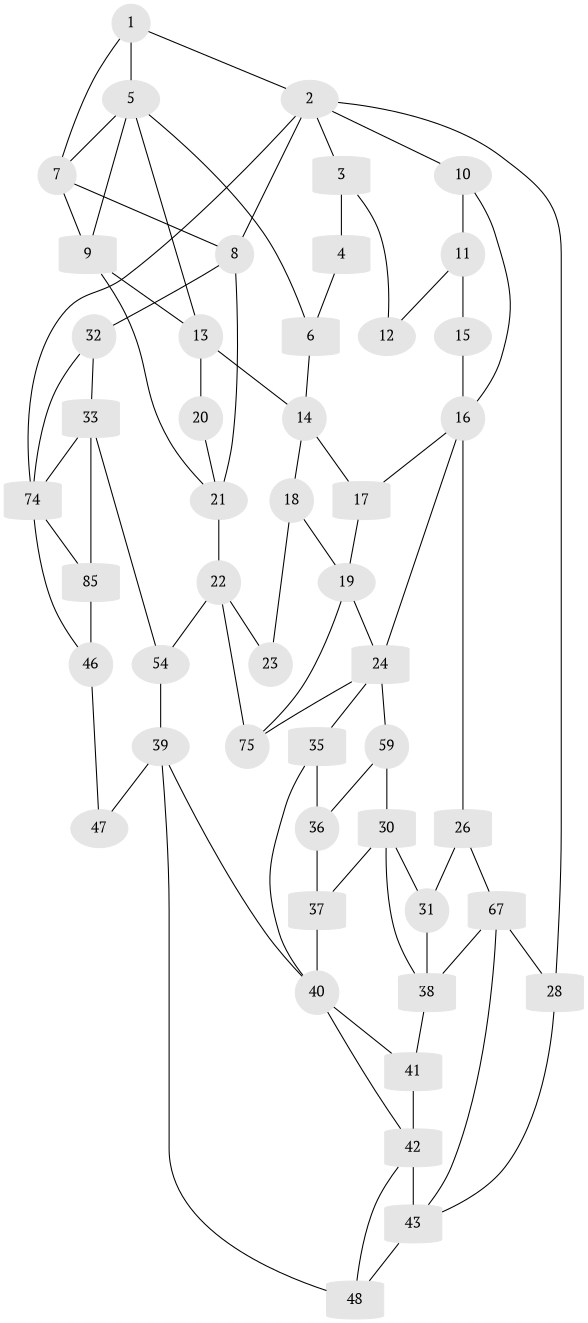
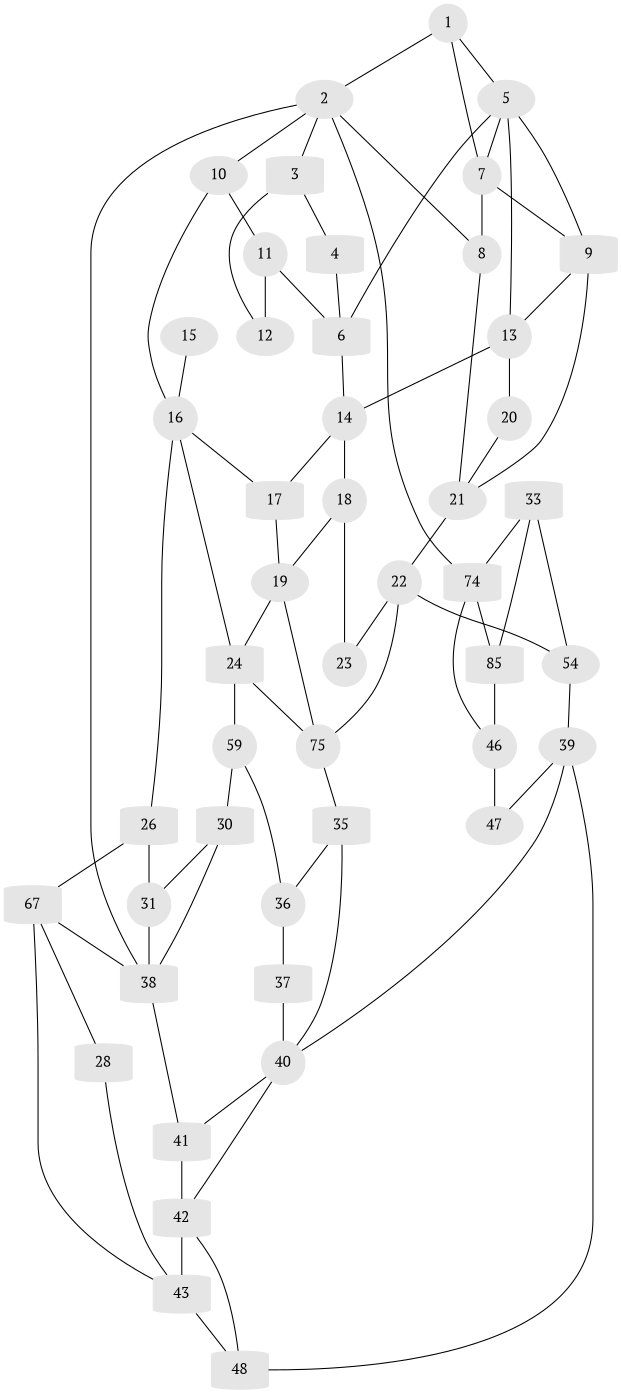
  graph {
    fontname="PT Serif"
    node [color=gray90 fontname="PT Serif" shape=cylinder style=filled]
    edge [fontname="PT Serif" weight=1.0]
    2 [shape=ellipse]
    1 [shape=circle]
    5 [shape=ellipse]
    7 [shape=circle]
    3
    8 [shape=circle]
    10 [shape=ellipse]
    28
    n9 [label=74]
    6
    9
    13 [shape=circle]
    4
    12 [shape=ellipse]
    21 [shape=ellipse]
-   32 [shape=circle]
    11 [shape=circle]
    16 [shape=circle]
    43
    n20 [label=85]
    46 [shape=circle]
    14 [shape=circle]
    20 [shape=circle]
    17
    18 [shape=circle]
    22 [shape=circle]
    33
    15 [shape=ellipse]
    24
    26
    19 [shape=ellipse]
    23 [shape=circle]
    n33 [label=75 shape=circle]
    n34 [label=59 shape=circle]
    n35 [label=67]
    31 [shape=circle]
    35
    n38 [label=54 shape=ellipse]
    39 [shape=ellipse]
    30
    36 [shape=circle]
    40 [shape=circle]
    38
    41
    48
    37
    47 [shape=ellipse]
    42
    2 -- 3
    2 -- 8 [weight=2.0]
    2 -- 10
-   2 -- 28 [weight=2.0]
+   2 -- 38 [weight=2.0]
    2 -- n9
    1 -- 2
    1 -- 5
    1 -- 7
    5 -- 7
    5 -- 6
    5 -- 9
    5 -- 13
    7 -- 8
    7 -- 9
    3 -- 4 [weight=2.0]
    3 -- 12
    8 -- 21
-   8 -- 32 [weight=2.0]
    10 -- 11
    10 -- 16
    28 -- 43
    n9 -- n20 [weight=2.0]
    n9 -- 46
    6 -- 14
    9 -- 13
    9 -- 21
    13 -- 14 [weight=2.0]
    13 -- 20 [weight=2.0]
    4 -- 6
    21 -- 22 [weight=2.0]
-   32 -- n9
-   32 -- 33
    11 -- 12
-   11 -- 15 [weight=2.0]
+   11 -- 6 [weight=2.0]
    16 -- 17
    16 -- 24
    16 -- 26 [weight=2.0]
    43 -- 48
    n20 -- 46 [weight=3.0]
    46 -- 47 [weight=2.0]
    14 -- 17
    14 -- 18
    20 -- 21
    17 -- 19 [weight=2.0]
    18 -- 19 [weight=2.0]
    18 -- 23
    22 -- 23 [weight=2.0]
    22 -- n33
    22 -- n38
    33 -- n9
    33 -- n20
    33 -- n38
    15 -- 16
    24 -- n33
    24 -- n34
    26 -- n35
    26 -- 31 [weight=2.0]
    19 -- 24
    19 -- n33
-   24 -- 35
+   n33 -- 35
    n34 -- 30
    n34 -- 36
    n35 -- 28
    n35 -- 43
    n35 -- 38
    31 -- 38 [weight=2.0]
    35 -- 36
    35 -- 40
    n38 -- 39 [weight=2.0]
    39 -- 40
    39 -- 48
    39 -- 47 [weight=2.0]
    30 -- 31 [weight=2.0]
    30 -- 38
-   30 -- 37
    36 -- 37 [weight=4.0]
    40 -- 41
    40 -- 42
    38 -- 41
    41 -- 42
    37 -- 40
    42 -- 43 [weight=3.0]
    42 -- 48
  }
